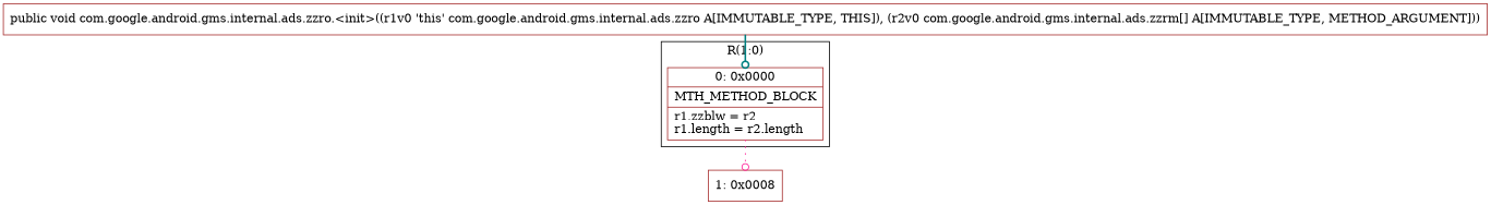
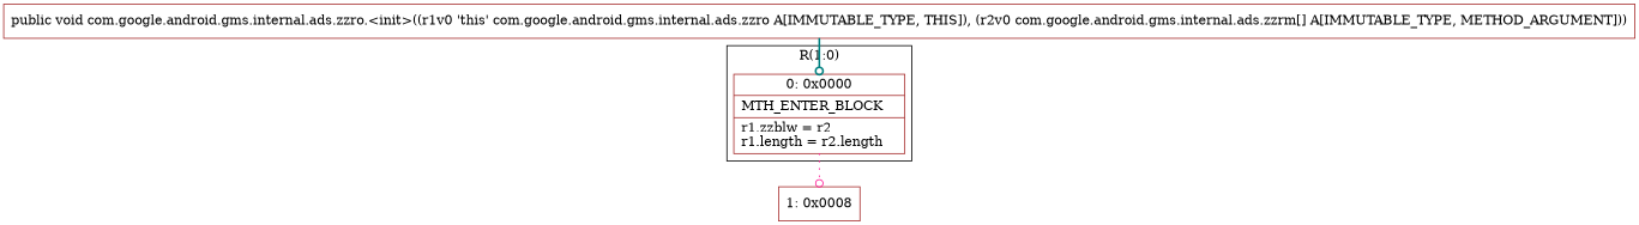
  digraph {
    node [color=brown shape=record]
    edge [arrowhead=odot]
-   n1 [label="{0\:\ 0x0000|MTH_METHOD_BLOCK\l|r1.zzblw = r2\lr1.length = r2.length\l}"]
+   n1 [label="{0\:\ 0x0000|MTH_ENTER_BLOCK\l|r1.zzblw = r2\lr1.length = r2.length\l}"]
    n2 [label="{1\:\ 0x0008}"]
    n3 [label="{public void com.google.android.gms.internal.ads.zzro.\<init\>((r1v0 'this' com.google.android.gms.internal.ads.zzro A[IMMUTABLE_TYPE, THIS]), (r2v0 com.google.android.gms.internal.ads.zzrm[] A[IMMUTABLE_TYPE, METHOD_ARGUMENT])) }"]
    subgraph cluster_1 {
      label="R(1:0)"
      n1
    }
    n1 -> n2 [color=deeppink style=dotted]
    n3 -> n1 [color=teal style=bold]
  }
